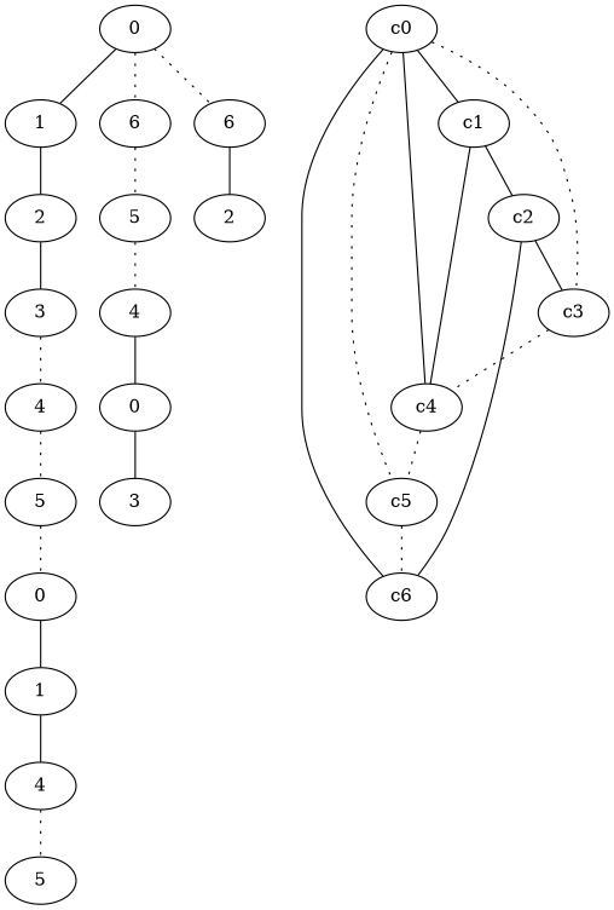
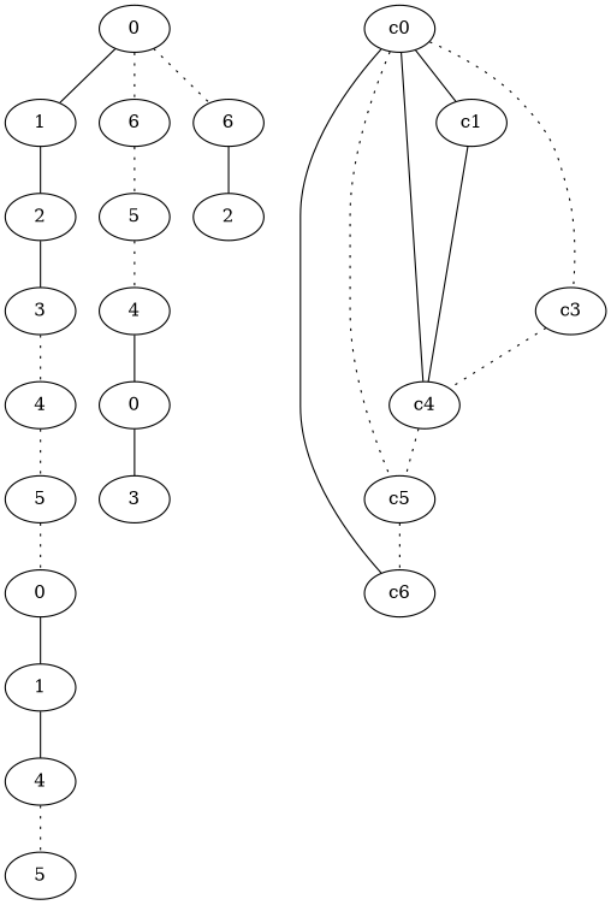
  graph {
    n1 [label=0]
    n2 [label=1]
    n3 [label=6]
    n4 [label=6]
    n5 [label=2]
    n6 [label=5]
    n7 [label=2]
    n8 [label=3]
    n9 [label=4]
    n10 [label=5]
    n11 [label=0]
    n12 [label=1]
    n13 [label=4]
    n14 [label=5]
    n15 [label=4]
    n16 [label=0]
    n17 [label=3]
    c0
    c1
    c3
    c4
    c5
    c6
-   c2
    n1 -- n2
    n1 -- n3 [style=dotted]
    n1 -- n4 [style=dotted]
    n2 -- n5
    n3 -- n6 [style=dotted]
    n4 -- n7
    n5 -- n8
    n6 -- n15 [style=dotted]
    n8 -- n9 [style=dotted]
    n9 -- n10 [style=dotted]
    n10 -- n11 [style=dotted]
    n11 -- n12
    n12 -- n13
    n13 -- n14 [style=dotted]
    n15 -- n16
    n16 -- n17
    c0 -- c1
    c0 -- c3 [style=dotted]
    c0 -- c4
    c0 -- c5 [style=dotted]
    c0 -- c6 [style=solid]
    c1 -- c4
-   c1 -- c2
    c3 -- c4 [style=dotted]
    c4 -- c5 [style=dotted]
    c5 -- c6 [style=dotted]
-   c2 -- c3
-   c2 -- c6
  }
